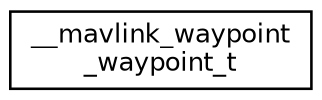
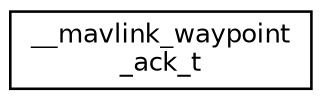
  digraph {
    rankdir=LR
-   n1 [color=black fillcolor=white fontname=Helvetica fontsize=10 height=0.2 label="__mavlink_waypoint\l_waypoint_t" shape=record style=filled width=0.4]
+   n1 [color=black fillcolor=white fontname=Helvetica fontsize=10 height=0.2 label="__mavlink_waypoint\l_ack_t" shape=record style=filled width=0.4]
  }
